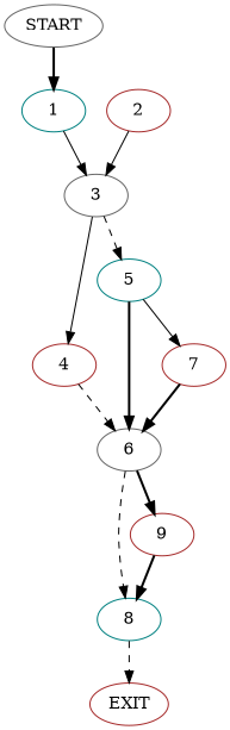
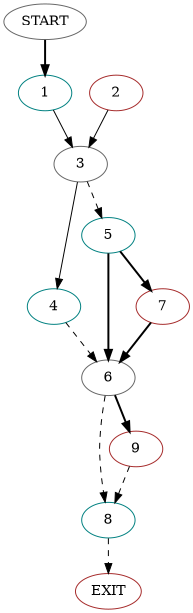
  digraph {
    node [color=teal]
    edge [style=bold]
    n1 [color=gray40 label=START]
    1
    3 [color=gray40]
    n4 [color=brown label=EXIT]
    2 [color=brown]
-   4 [color=brown]
+   4
    5
    6 [color=gray40]
    7 [color=brown]
    8
    9 [color=brown]
    n1 -> 1
    1 -> 3 [style=solid]
    3 -> 4 [style=solid]
    3 -> 5 [style=dashed]
    2 -> 3 [style=solid]
    4 -> 6 [style=dashed]
    5 -> 6
-   5 -> 7 [style=solid]
+   5 -> 7
    6 -> 8 [style=dashed]
    6 -> 9
    7 -> 6
    8 -> n4 [style=dashed]
-   9 -> 8
+   9 -> 8 [style=dashed]
  }
